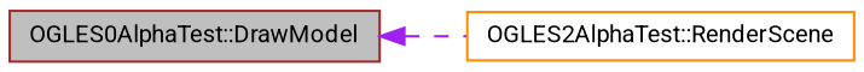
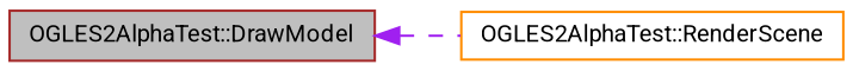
  digraph {
    rankdir=LR
    fontname=Roboto
    node [fontname=Roboto fontsize=10 shape=record style=filled]
-   n1 [color=brown fillcolor=grey75 fontcolor=black height=0.2 label="OGLES0AlphaTest::DrawModel" width=0.4]
+   n1 [color=brown fillcolor=grey75 fontcolor=black height=0.2 label="OGLES2AlphaTest::DrawModel" width=0.4]
    n2 [color=darkorange fillcolor=white height=0.2 label="OGLES2AlphaTest::RenderScene" width=0.4]
    n1 -> n2 [color=purple dir=back fontname=Roboto fontsize=10 labelfontname=Helvetica labelfontsize=10 style=dashed]
  }
